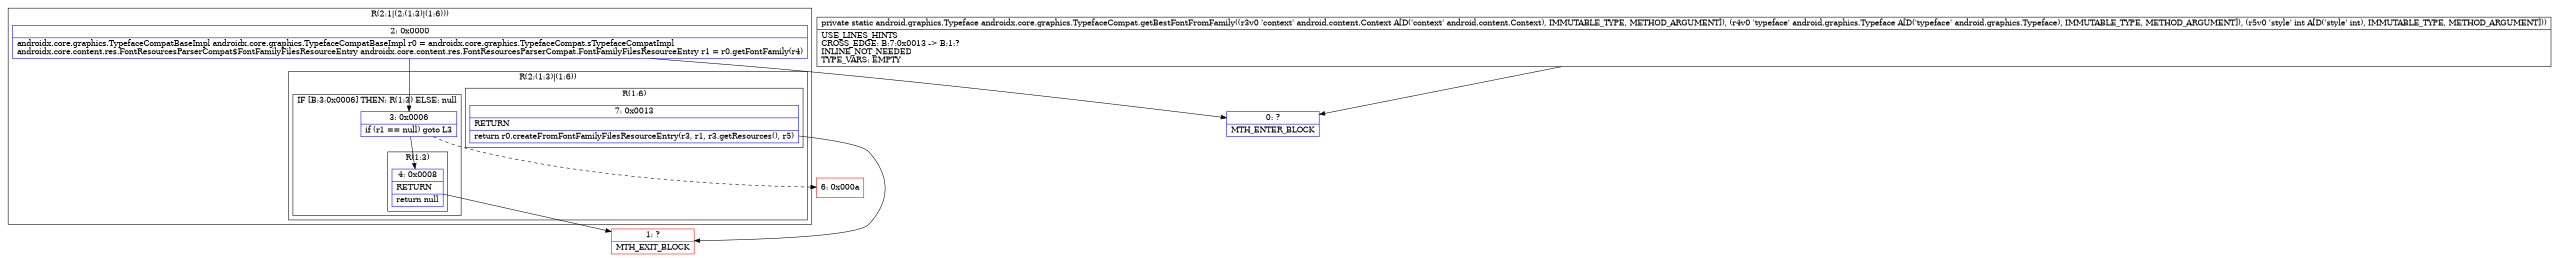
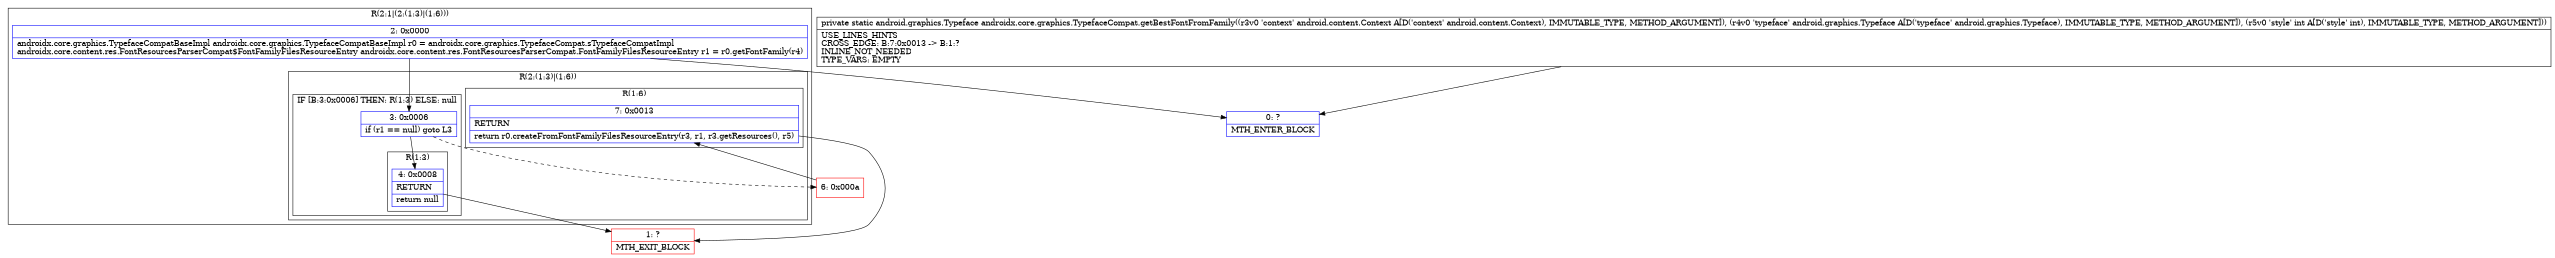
  digraph {
    node [color=blue shape=record]
    n1 [label="{4\:\ 0x0008|RETURN\l|return null\l}"]
    n2 [label="{3\:\ 0x0006|if (r1 == null) goto L3\l}"]
    n3 [label="{7\:\ 0x0013|RETURN\l|return r0.createFromFontFamilyFilesResourceEntry(r3, r1, r3.getResources(), r5)\l}"]
    n4 [label="{2\:\ 0x0000|androidx.core.graphics.TypefaceCompatBaseImpl androidx.core.graphics.TypefaceCompatBaseImpl r0 = androidx.core.graphics.TypefaceCompat.sTypefaceCompatImpl\landroidx.core.content.res.FontResourcesParserCompat$FontFamilyFilesResourceEntry androidx.core.content.res.FontResourcesParserCompat.FontFamilyFilesResourceEntry r1 = r0.getFontFamily(r4)\l}"]
    n5 [color=red label="{1\:\ ?|MTH_EXIT_BLOCK\l}"]
    n6 [color=red label="{6\:\ 0x000a}"]
    n7 [label="{0\:\ ?|MTH_ENTER_BLOCK\l}"]
    n8 [label="{private static android.graphics.Typeface androidx.core.graphics.TypefaceCompat.getBestFontFromFamily((r3v0 'context' android.content.Context A[D('context' android.content.Context), IMMUTABLE_TYPE, METHOD_ARGUMENT]), (r4v0 'typeface' android.graphics.Typeface A[D('typeface' android.graphics.Typeface), IMMUTABLE_TYPE, METHOD_ARGUMENT]), (r5v0 'style' int A[D('style' int), IMMUTABLE_TYPE, METHOD_ARGUMENT]))  | USE_LINES_HINTS\lCROSS_EDGE: B:7:0x0013 \-\> B:1:?\lINLINE_NOT_NEEDED\lTYPE_VARS: EMPTY\l}" color=""]
    subgraph cluster_1 {
      label="R(2:1|(2:(1:3)|(1:6)))"
      n4
      subgraph cluster_2 {
        label="R(2:(1:3)|(1:6))"
        subgraph cluster_3 {
          label="IF [B:3:0x0006] THEN: R(1:3) ELSE: null"
          n2
          subgraph cluster_4 {
            label="R(1:3)"
            n1
          }
        }
        subgraph cluster_5 {
          label="R(1:6)"
          n3
        }
      }
    }
    n1 -> n5
    n2 -> n1
    n2 -> n6 [style=dashed]
    n3 -> n5
    n4 -> n2
    n4 -> n7
+   n6 -> n3
    n8 -> n7
  }
